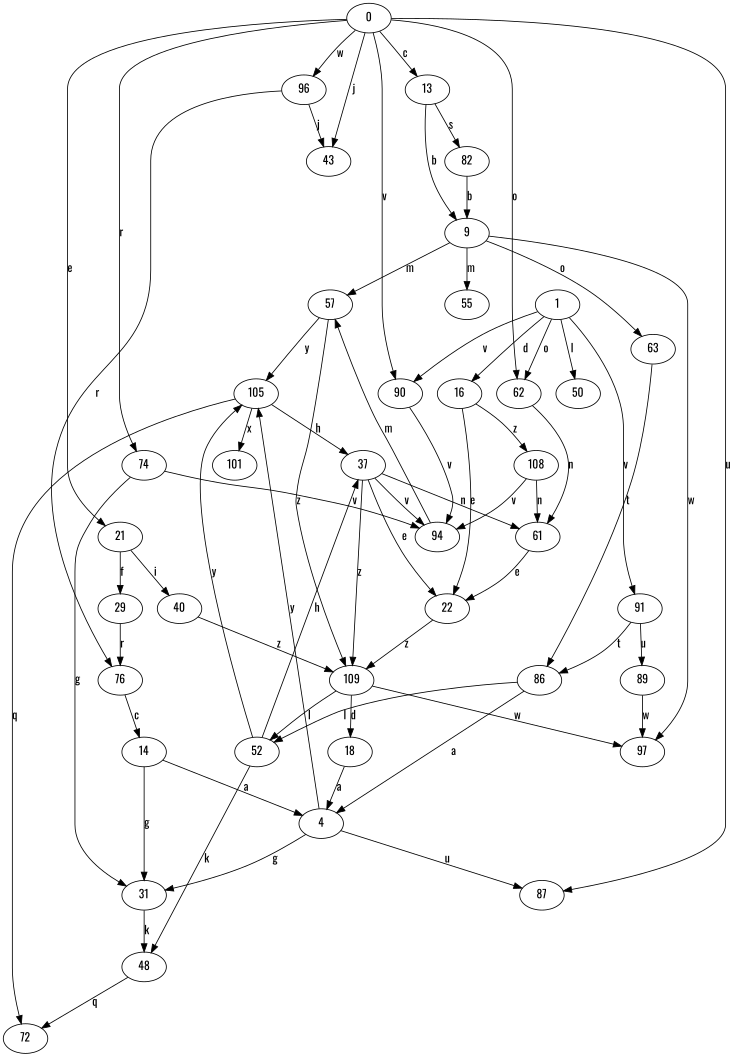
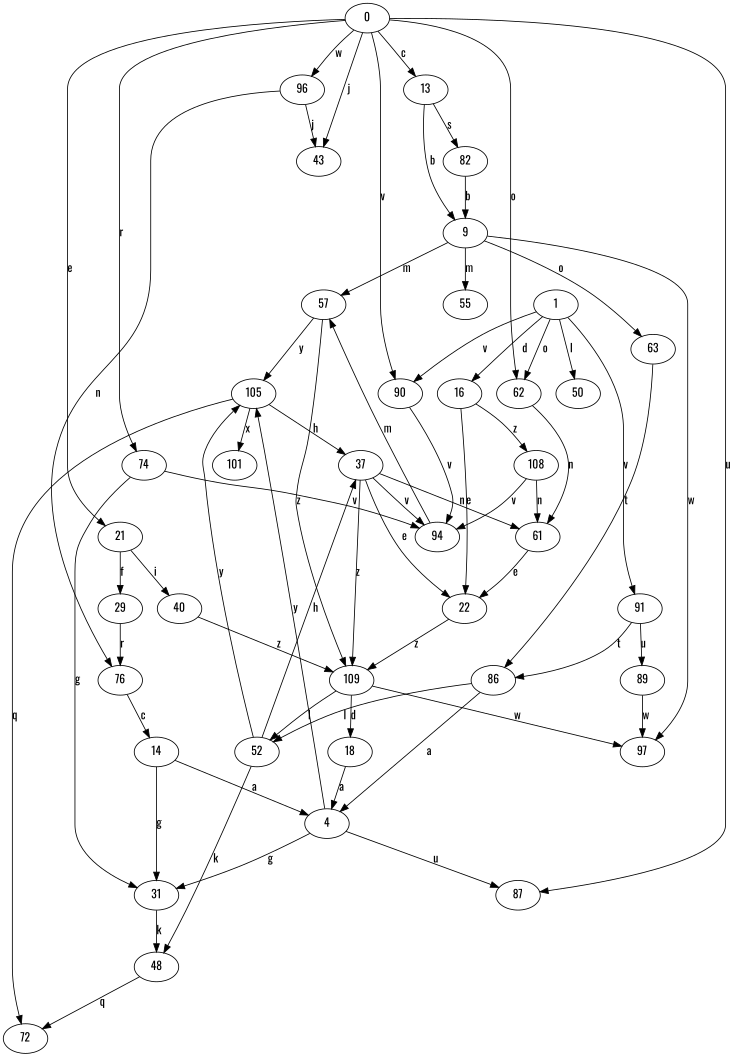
  strict digraph {
    fontname=Oswald
    node [fontname=Oswald]
    edge [fontname=Oswald]
    0
    13
    21
    43
    62
    74
    87
    90
    96
    9
    82
    40
    29
    61
    31
    94
    76
    1
    16
    50
    91
    22
    108
    86
    89
    4
    105
    48
    37
    72
    101
    55
    57
    63
    97
    109
    14
    18
    52
    0 -> 13 [label=c]
    0 -> 21 [label=e]
    0 -> 43 [label=j]
    0 -> 62 [label=o]
    0 -> 74 [label=r]
    0 -> 87 [label=u]
    0 -> 90 [label=v]
    0 -> 96 [label=w]
    13 -> 9 [label=b]
    13 -> 82 [label=s]
    21 -> 40 [label=i]
    21 -> 29 [label=f]
    62 -> 61 [label=n]
    74 -> 31 [label=g]
    74 -> 94 [label=v]
    90 -> 94 [label=v]
    96 -> 43 [label=j]
-   96 -> 76 [label=r]
+   96 -> 76 [label=n]
    9 -> 55 [label=m]
    9 -> 57 [label=m]
    9 -> 63 [label=o]
    9 -> 97 [label=w]
    82 -> 9 [label=b]
    40 -> 109 [label=z]
    29 -> 76 [label=r]
    61 -> 22 [label=e]
    31 -> 48 [label=k]
    94 -> 57 [label=m]
    76 -> 14 [label=c]
    1 -> 62 [label=o]
    1 -> 90 [label=v]
    1 -> 16 [label=d]
    1 -> 50 [label=l]
    1 -> 91 [label=v]
    16 -> 22 [label=e]
    16 -> 108 [label=z]
    91 -> 86 [label=t]
    91 -> 89 [label=u]
    22 -> 109 [label=z]
    108 -> 61 [label=n]
    108 -> 94 [label=v]
    86 -> 4 [label=a]
    86 -> 52 [label=l]
    89 -> 97 [label=w]
    4 -> 87 [label=u]
    4 -> 31 [label=g]
    4 -> 105 [label=y]
    105 -> 37 [label=h]
    105 -> 72 [label=q]
    105 -> 101 [label=x]
    48 -> 72 [label=q]
    37 -> 61 [label=n]
    37 -> 94 [label=v]
    37 -> 22 [label=e]
    37 -> 109 [label=z]
    57 -> 105 [label=y]
    57 -> 109 [label=z]
    63 -> 86 [label=t]
    109 -> 97 [label=w]
    109 -> 18 [label=d]
    109 -> 52 [label=l]
    14 -> 31 [label=g]
    14 -> 4 [label=a]
    18 -> 4 [label=a]
    52 -> 105 [label=y]
    52 -> 48 [label=k]
    52 -> 37 [label=h]
  }
